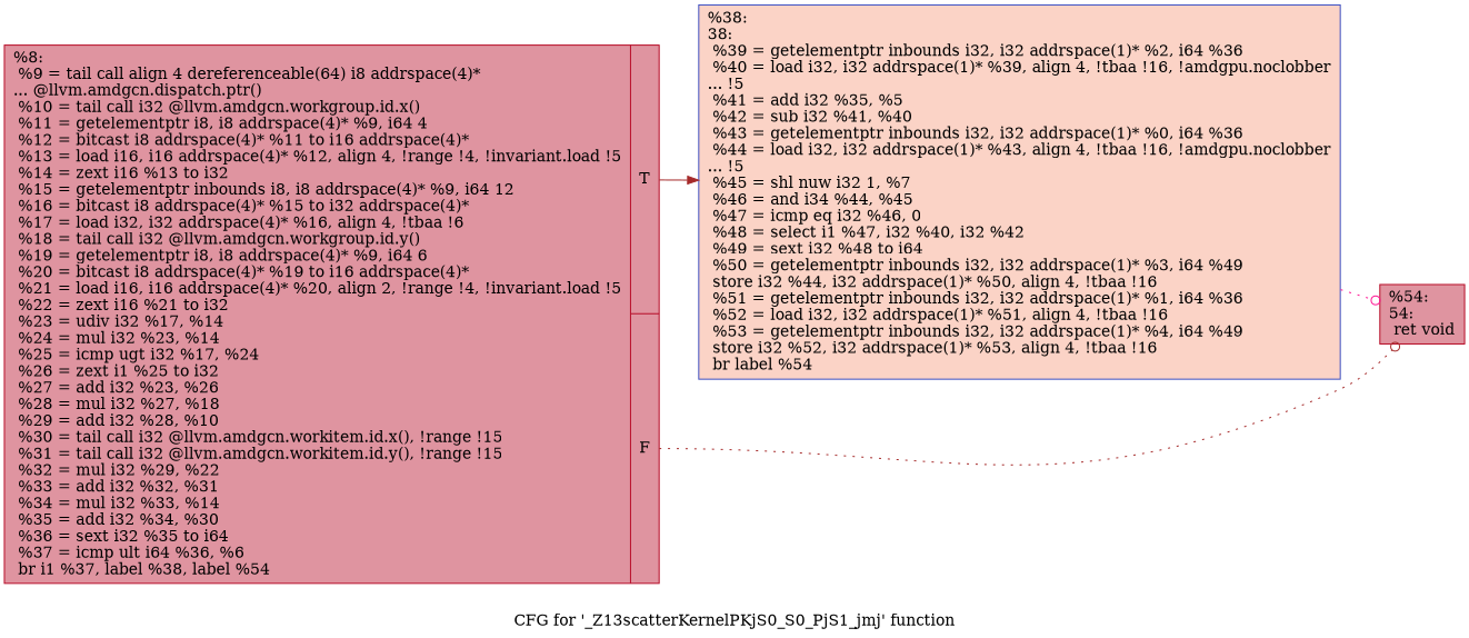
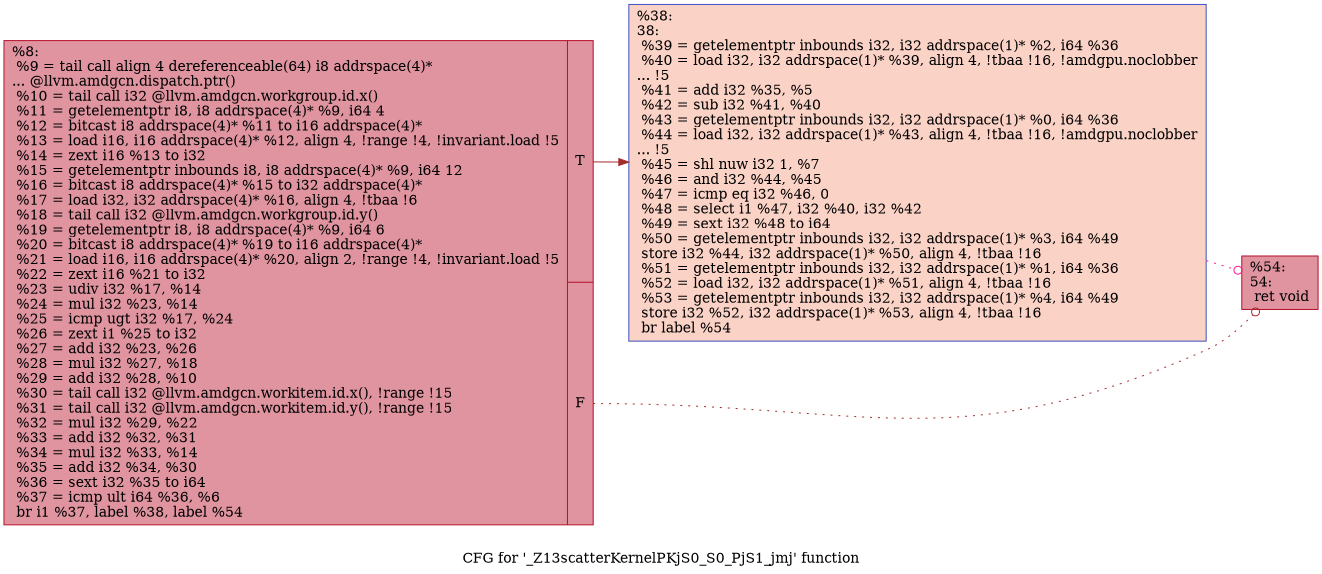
  digraph {
    label="CFG for '_Z13scatterKernelPKjS0_S0_PjS1_jmj' function"
    rankdir=LR
    node [color="#b70d28ff" fillcolor="#b70d2870" shape=record style=filled]
    edge [color=brown style=dotted arrowhead=odot]
    n1 [label="{%8:\l  %9 = tail call align 4 dereferenceable(64) i8 addrspace(4)*\l... @llvm.amdgcn.dispatch.ptr()\l  %10 = tail call i32 @llvm.amdgcn.workgroup.id.x()\l  %11 = getelementptr i8, i8 addrspace(4)* %9, i64 4\l  %12 = bitcast i8 addrspace(4)* %11 to i16 addrspace(4)*\l  %13 = load i16, i16 addrspace(4)* %12, align 4, !range !4, !invariant.load !5\l  %14 = zext i16 %13 to i32\l  %15 = getelementptr inbounds i8, i8 addrspace(4)* %9, i64 12\l  %16 = bitcast i8 addrspace(4)* %15 to i32 addrspace(4)*\l  %17 = load i32, i32 addrspace(4)* %16, align 4, !tbaa !6\l  %18 = tail call i32 @llvm.amdgcn.workgroup.id.y()\l  %19 = getelementptr i8, i8 addrspace(4)* %9, i64 6\l  %20 = bitcast i8 addrspace(4)* %19 to i16 addrspace(4)*\l  %21 = load i16, i16 addrspace(4)* %20, align 2, !range !4, !invariant.load !5\l  %22 = zext i16 %21 to i32\l  %23 = udiv i32 %17, %14\l  %24 = mul i32 %23, %14\l  %25 = icmp ugt i32 %17, %24\l  %26 = zext i1 %25 to i32\l  %27 = add i32 %23, %26\l  %28 = mul i32 %27, %18\l  %29 = add i32 %28, %10\l  %30 = tail call i32 @llvm.amdgcn.workitem.id.x(), !range !15\l  %31 = tail call i32 @llvm.amdgcn.workitem.id.y(), !range !15\l  %32 = mul i32 %29, %22\l  %33 = add i32 %32, %31\l  %34 = mul i32 %33, %14\l  %35 = add i32 %34, %30\l  %36 = sext i32 %35 to i64\l  %37 = icmp ult i64 %36, %6\l  br i1 %37, label %38, label %54\l|{<s0>T|<s1>F}}"]
-   n2 [color="#3d50c3ff" fillcolor="#f59c7d70" label="{%38:\l38:                                               \l  %39 = getelementptr inbounds i32, i32 addrspace(1)* %2, i64 %36\l  %40 = load i32, i32 addrspace(1)* %39, align 4, !tbaa !16, !amdgpu.noclobber\l... !5\l  %41 = add i32 %35, %5\l  %42 = sub i32 %41, %40\l  %43 = getelementptr inbounds i32, i32 addrspace(1)* %0, i64 %36\l  %44 = load i32, i32 addrspace(1)* %43, align 4, !tbaa !16, !amdgpu.noclobber\l... !5\l  %45 = shl nuw i32 1, %7\l  %46 = and i34 %44, %45\l  %47 = icmp eq i32 %46, 0\l  %48 = select i1 %47, i32 %40, i32 %42\l  %49 = sext i32 %48 to i64\l  %50 = getelementptr inbounds i32, i32 addrspace(1)* %3, i64 %49\l  store i32 %44, i32 addrspace(1)* %50, align 4, !tbaa !16\l  %51 = getelementptr inbounds i32, i32 addrspace(1)* %1, i64 %36\l  %52 = load i32, i32 addrspace(1)* %51, align 4, !tbaa !16\l  %53 = getelementptr inbounds i32, i32 addrspace(1)* %4, i64 %49\l  store i32 %52, i32 addrspace(1)* %53, align 4, !tbaa !16\l  br label %54\l}"]
+   n2 [color="#3d50c3ff" fillcolor="#f59c7d70" label="{%38:\l38:                                               \l  %39 = getelementptr inbounds i32, i32 addrspace(1)* %2, i64 %36\l  %40 = load i32, i32 addrspace(1)* %39, align 4, !tbaa !16, !amdgpu.noclobber\l... !5\l  %41 = add i32 %35, %5\l  %42 = sub i32 %41, %40\l  %43 = getelementptr inbounds i32, i32 addrspace(1)* %0, i64 %36\l  %44 = load i32, i32 addrspace(1)* %43, align 4, !tbaa !16, !amdgpu.noclobber\l... !5\l  %45 = shl nuw i32 1, %7\l  %46 = and i32 %44, %45\l  %47 = icmp eq i32 %46, 0\l  %48 = select i1 %47, i32 %40, i32 %42\l  %49 = sext i32 %48 to i64\l  %50 = getelementptr inbounds i32, i32 addrspace(1)* %3, i64 %49\l  store i32 %44, i32 addrspace(1)* %50, align 4, !tbaa !16\l  %51 = getelementptr inbounds i32, i32 addrspace(1)* %1, i64 %36\l  %52 = load i32, i32 addrspace(1)* %51, align 4, !tbaa !16\l  %53 = getelementptr inbounds i32, i32 addrspace(1)* %4, i64 %49\l  store i32 %52, i32 addrspace(1)* %53, align 4, !tbaa !16\l  br label %54\l}"]
    n3 [label="{%54:\l54:                                               \l  ret void\l}"]
    n1 -> n2 [tailport=s0 style=solid arrowhead=normal]
    n1 -> n3 [tailport=s1]
    n2 -> n3 [color=deeppink]
  }
